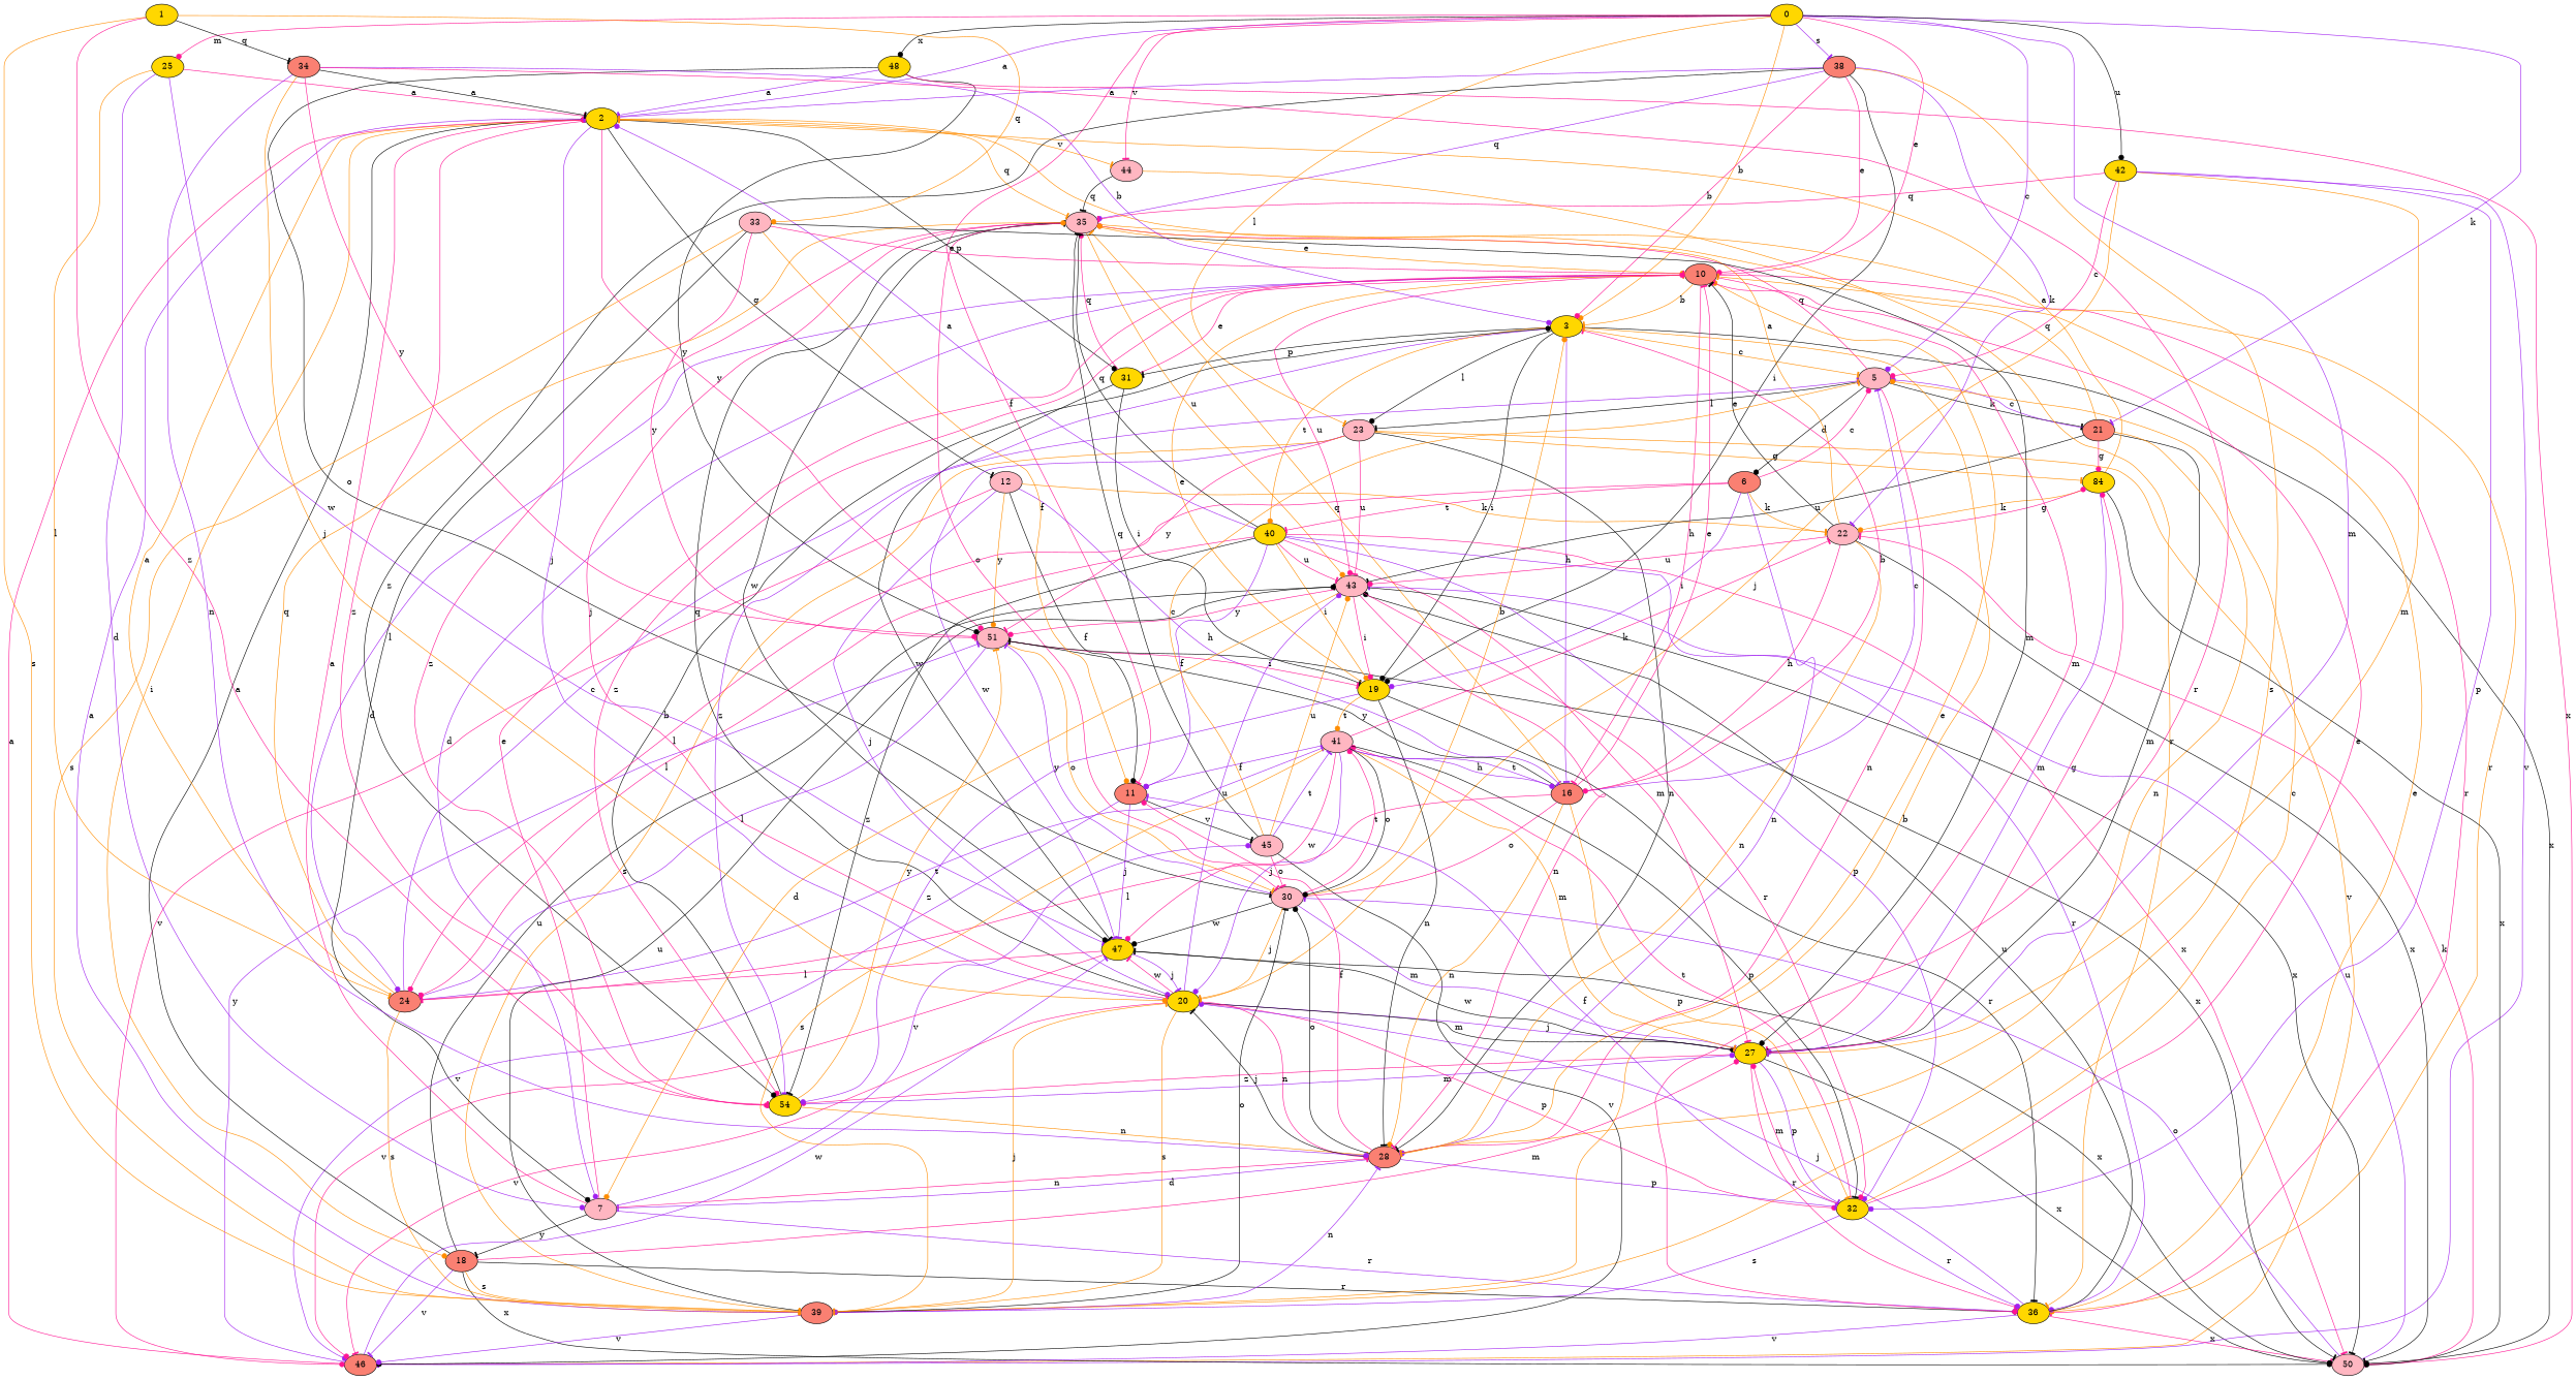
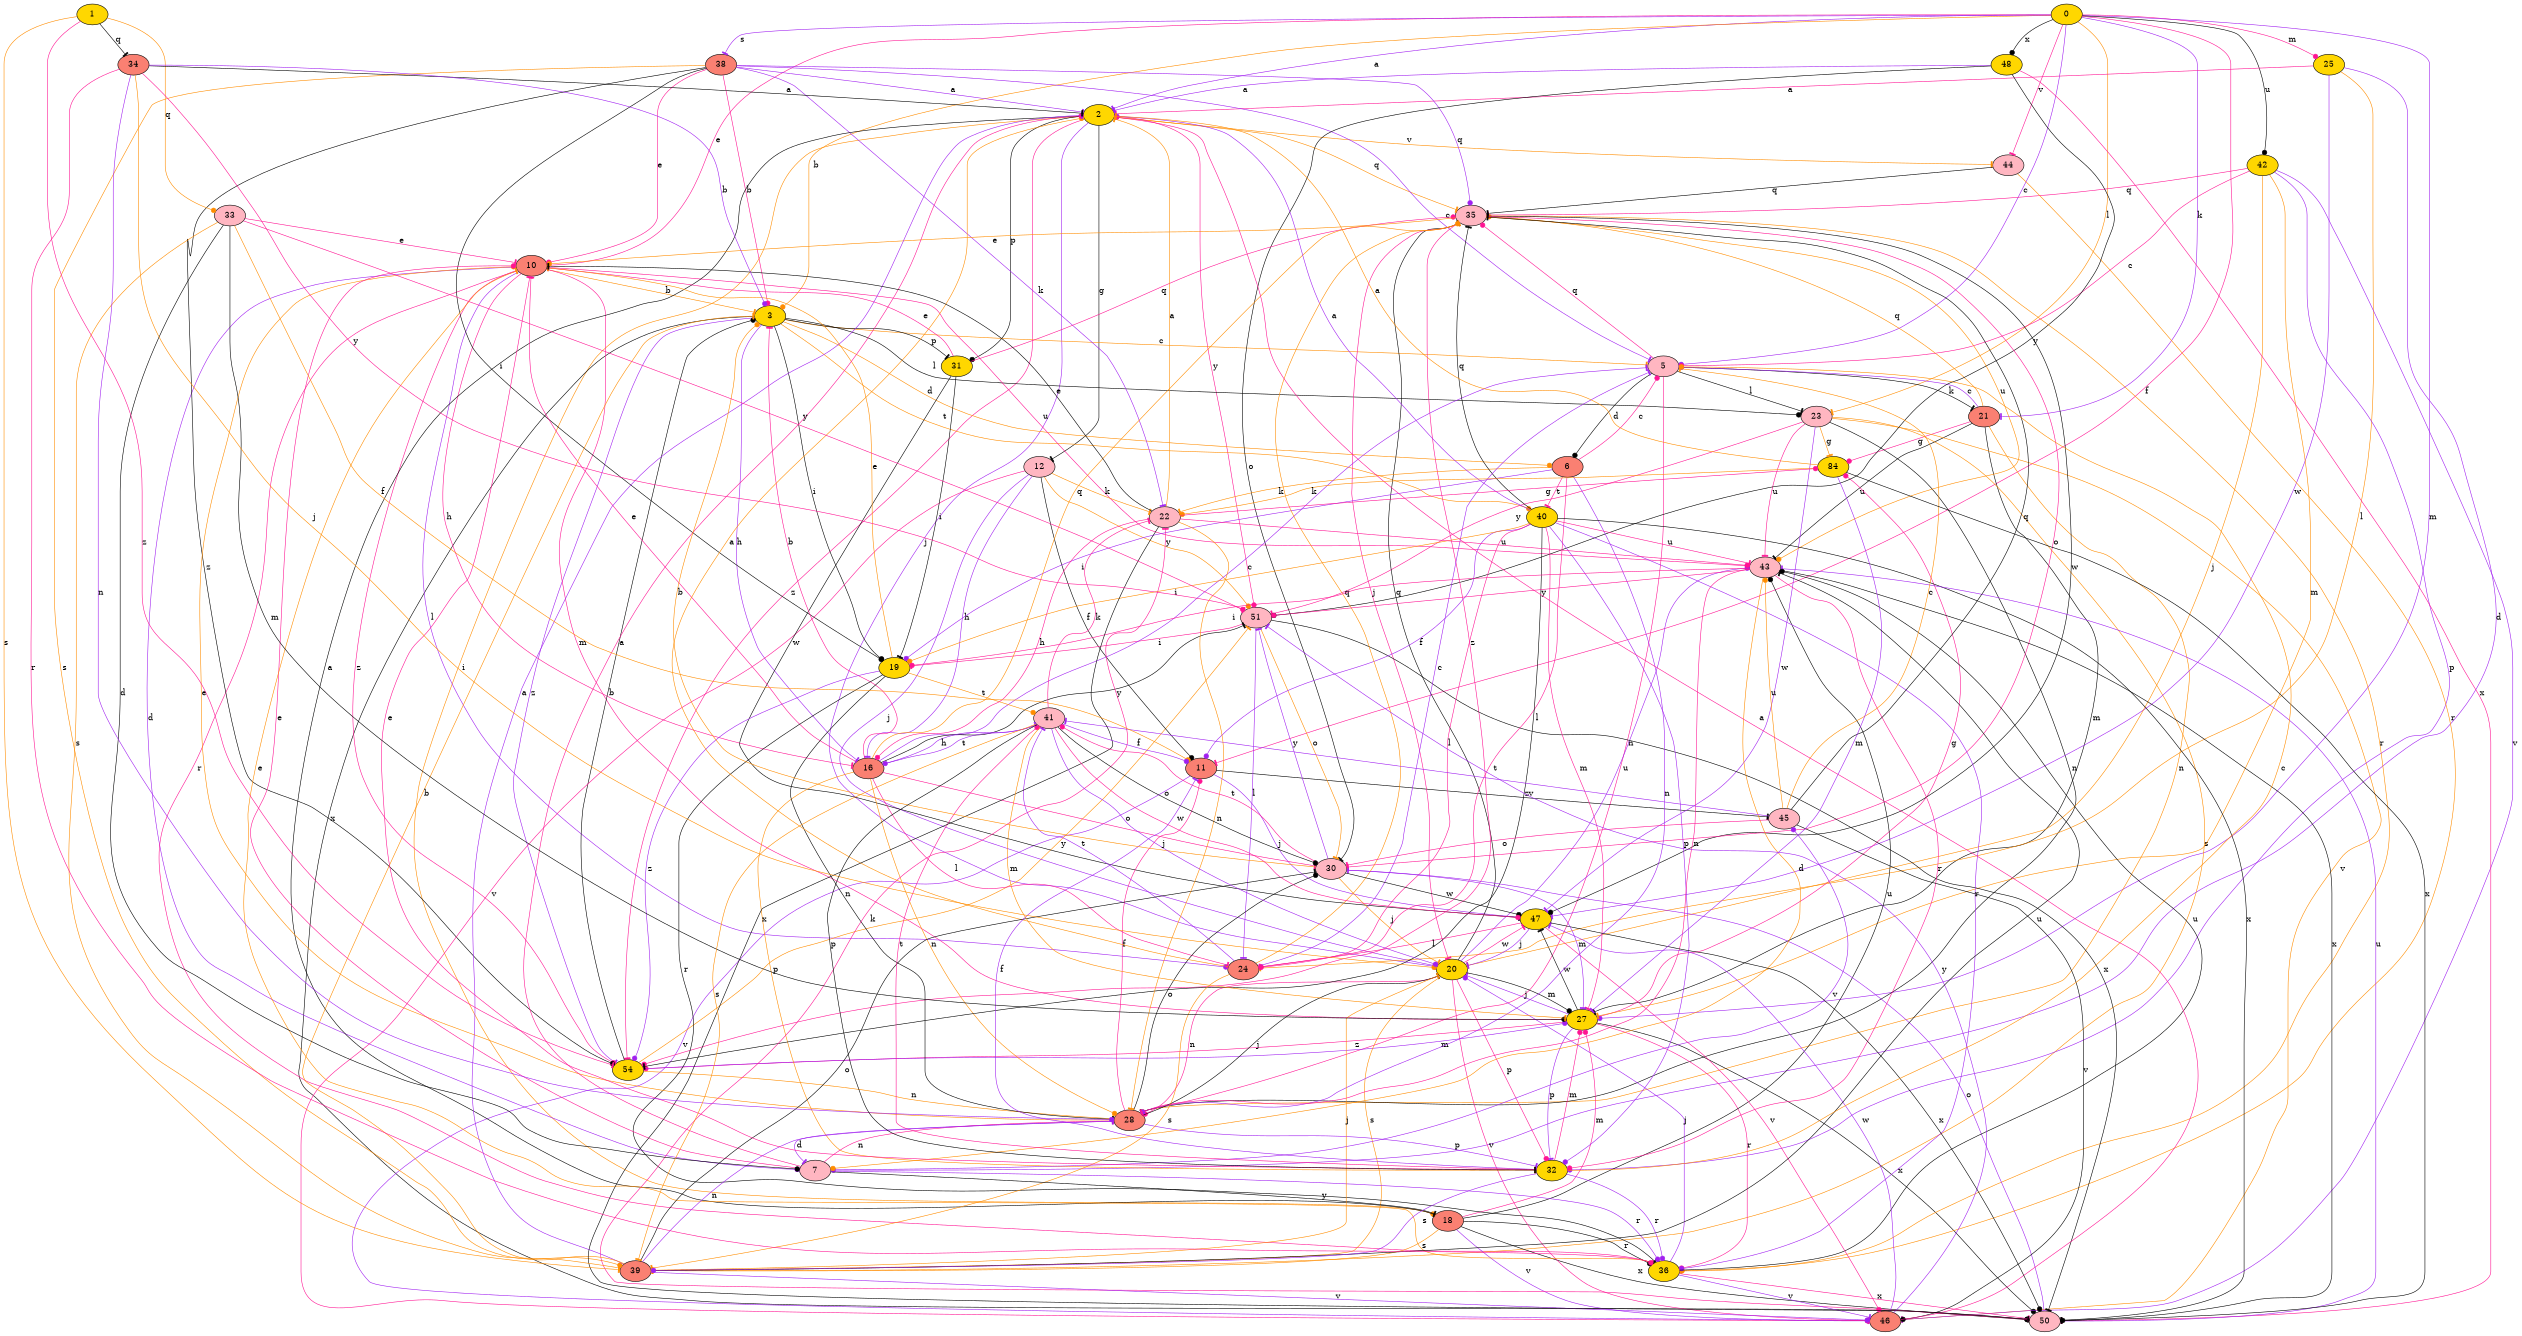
  strict digraph {
    fontname="DejaVu Serif"
    node [fillcolor=gold fontname="DejaVu Serif" style=filled]
    edge [arrowhead=tee color=deeppink fontname="DejaVu Serif"]
    0
    2
    3
    5 [fillcolor=lightpink]
    10 [fillcolor=salmon]
    11 [fillcolor=salmon]
    21 [fillcolor=salmon]
    23 [fillcolor=lightpink]
    25
    27
    38 [fillcolor=salmon]
    42
    44 [fillcolor=lightpink]
    48
    54
    12 [fillcolor=lightpink]
    18 [fillcolor=salmon]
    20
    31
    35 [fillcolor=lightpink]
    51 [fillcolor=lightpink]
    6 [fillcolor=salmon]
    16 [fillcolor=salmon]
    19
    40
    50 [fillcolor=lightpink]
    28 [fillcolor=salmon]
    24 [fillcolor=salmon]
    7 [fillcolor=lightpink]
    36
    43 [fillcolor=lightpink]
    45 [fillcolor=lightpink]
    46 [fillcolor=salmon]
    47
    n35 [label=84]
    39 [fillcolor=salmon]
    32
    22 [fillcolor=lightpink]
    30 [fillcolor=lightpink]
    33 [fillcolor=lightpink]
    1
    34 [fillcolor=salmon]
    41 [fillcolor=lightpink]
    0 -> 2 [color=purple label=a]
    0 -> 3 [arrowhead=dot color=darkorange label=b]
    0 -> 5 [arrowhead=dot color=purple label=c]
    0 -> 10 [label=e]
    0 -> 11 [label=f]
    0 -> 21 [color=purple label=k]
    0 -> 23 [color=darkorange label=l]
    0 -> 25 [arrowhead=dot label=m]
    0 -> 27 [arrowhead=dot color=purple label=m]
    0 -> 38 [color=purple label=s]
    0 -> 42 [arrowhead=dot color=black label=u]
    0 -> 44 [label=v]
    0 -> 48 [arrowhead=dot color=black label=x]
    2 -> 44 [color=darkorange label=v]
    2 -> 54 [label=z]
    2 -> 12 [color=black label=g]
    2 -> 18 [arrowhead=dot color=darkorange label=i]
    2 -> 20 [color=purple label=j]
    2 -> 31 [arrowhead=dot color=black label=p]
    2 -> 35 [color=darkorange label=q]
    2 -> 51 [arrowhead=dot label=y]
    3 -> 5 [color=darkorange label=c]
    3 -> 23 [arrowhead=dot color=black label=l]
    3 -> 54 [color=purple label=z]
    3 -> 31 [color=black label=p]
+   3 -> 6 [arrowhead=dot color=darkorange label=d]
    3 -> 16 [color=purple label=h]
    3 -> 19 [arrowhead=dot color=black label=i]
    3 -> 40 [arrowhead=dot color=darkorange label=t]
    3 -> 50 [arrowhead=dot color=black label=x]
    5 -> 21 [color=black label=k]
    5 -> 23 [color=black label=l]
    5 -> 35 [arrowhead=dot label=q]
    5 -> 6 [arrowhead=dot color=black label=d]
    5 -> 28 [label=n]
    10 -> 3 [color=darkorange label=b]
    10 -> 27 [label=m]
    10 -> 54 [arrowhead=dot label=z]
    10 -> 16 [label=h]
    10 -> 24 [arrowhead=dot color=purple label=l]
    10 -> 7 [arrowhead=dot color=purple label=d]
    10 -> 36 [label=r]
    10 -> 43 [arrowhead=dot label=u]
    11 -> 45 [color=black label=v]
    11 -> 46 [arrowhead=dot color=purple label=v]
    11 -> 47 [color=purple label=j]
    21 -> 5 [arrowhead=dot color=purple label=c]
    21 -> 27 [color=black label=m]
    21 -> 35 [arrowhead=dot color=darkorange label=q]
    21 -> 28 [arrowhead=dot color=darkorange label=n]
    21 -> 43 [color=black label=u]
    21 -> n35 [arrowhead=dot label=g]
    23 -> 51 [label=y]
    23 -> 28 [color=black label=n]
    23 -> 43 [label=u]
    23 -> 46 [color=darkorange label=v]
    23 -> 47 [color=purple label=w]
    23 -> n35 [color=darkorange label=g]
    23 -> 39 [color=darkorange label=s]
    25 -> 2 [label=a]
    25 -> 24 [color=darkorange label=l]
    25 -> 7 [arrowhead=dot color=purple label=d]
    25 -> 47 [color=purple label=w]
    27 -> 54 [arrowhead=dot label=z]
    27 -> 20 [color=purple label=j]
    27 -> 50 [arrowhead=dot color=black label=x]
    27 -> 36 [arrowhead=dot label=r]
    27 -> 47 [color=black label=w]
    27 -> n35 [arrowhead=dot label=g]
    27 -> 32 [color=purple label=p]
    38 -> 2 [color=purple label=a]
    38 -> 3 [arrowhead=dot label=b]
+   38 -> 5 [color=purple label=c]
    38 -> 10 [arrowhead=dot label=e]
    38 -> 54 [arrowhead=dot color=black label=z]
    38 -> 35 [arrowhead=dot color=purple label=q]
    38 -> 19 [arrowhead=dot color=black label=i]
    38 -> 39 [arrowhead=dot color=darkorange label=s]
    38 -> 22 [color=purple label=k]
    42 -> 5 [arrowhead=dot label=c]
    42 -> 27 [color=darkorange label=m]
    42 -> 20 [color=darkorange label=j]
    42 -> 35 [label=q]
    42 -> 46 [color=purple label=v]
    42 -> 32 [arrowhead=dot color=purple label=p]
    44 -> 35 [color=black label=q]
    44 -> 36 [color=darkorange label=r]
    48 -> 2 [color=purple label=a]
    48 -> 51 [arrowhead=dot color=black label=y]
    48 -> 50 [label=x]
    48 -> 30 [color=black label=o]
    54 -> 3 [arrowhead=dot color=black label=b]
    54 -> 27 [arrowhead=dot color=purple label=m]
    54 -> 51 [color=darkorange label=y]
    54 -> 28 [color=darkorange label=n]
    12 -> 11 [arrowhead=dot color=black label=f]
    12 -> 20 [arrowhead=dot color=purple label=j]
    12 -> 51 [arrowhead=dot color=darkorange label=y]
    12 -> 16 [color=purple label=h]
    12 -> 46 [arrowhead=dot label=v]
    12 -> 22 [color=darkorange label=k]
    18 -> 2 [color=black label=a]
    18 -> 27 [arrowhead=dot label=m]
    18 -> 50 [arrowhead=dot color=black label=x]
    18 -> 36 [arrowhead=dot color=black label=r]
    18 -> 43 [arrowhead=dot color=black label=u]
    18 -> 46 [color=purple label=v]
    18 -> 39 [color=darkorange label=s]
    20 -> 27 [arrowhead=dot color=black label=m]
    20 -> 35 [color=black label=q]
    20 -> 28 [arrowhead=dot label=n]
    20 -> 43 [arrowhead=dot color=purple label=u]
    20 -> 46 [label=v]
    20 -> 47 [label=w]
    20 -> 39 [color=darkorange label=s]
    20 -> 32 [arrowhead=dot label=p]
    31 -> 10 [label=e]
    31 -> 35 [arrowhead=dot label=q]
    31 -> 19 [color=black label=i]
    31 -> 47 [color=black label=w]
    35 -> 10 [arrowhead=dot color=darkorange label=e]
    35 -> 54 [arrowhead=dot label=z]
    35 -> 20 [label=j]
    35 -> 36 [arrowhead=dot color=darkorange label=r]
    35 -> 43 [arrowhead=dot color=darkorange label=u]
    35 -> 47 [arrowhead=dot color=black label=w]
    35 -> 30 [label=o]
    51 -> 19 [label=i]
    51 -> 50 [color=black label=x]
    51 -> 24 [color=purple label=l]
    51 -> 30 [color=darkorange label=o]
    6 -> 5 [arrowhead=dot label=c]
    6 -> 19 [arrowhead=dot color=purple label=i]
    6 -> 40 [label=t]
    6 -> 28 [arrowhead=dot color=purple label=n]
    6 -> 24 [arrowhead=dot label=l]
    6 -> 22 [color=darkorange label=k]
    16 -> 3 [label=b]
    16 -> 5 [color=purple label=c]
    16 -> 10 [label=e]
    16 -> 35 [color=darkorange label=q]
    16 -> 51 [color=black label=y]
    16 -> 28 [arrowhead=dot color=darkorange label=n]
    16 -> 24 [label=l]
    16 -> 32 [color=darkorange label=p]
    16 -> 30 [label=o]
    16 -> 41 [color=purple label=t]
    19 -> 10 [color=darkorange label=e]
    19 -> 54 [arrowhead=dot color=purple label=z]
    19 -> 28 [color=black label=n]
    19 -> 36 [color=black label=r]
    19 -> 41 [arrowhead=dot color=darkorange label=t]
    40 -> 2 [arrowhead=dot color=purple label=a]
    40 -> 11 [arrowhead=dot color=purple label=f]
    40 -> 27 [label=m]
    40 -> 54 [color=black label=z]
    40 -> 35 [color=black label=q]
    40 -> 19 [arrowhead=dot color=darkorange label=i]
-   40 -> 50 [label=x]
+   40 -> 50 [color=black label=x]
    40 -> 24 [arrowhead=dot label=l]
    40 -> 36 [arrowhead=dot color=purple label=r]
    40 -> 43 [label=u]
    40 -> 32 [arrowhead=dot color=purple label=p]
    50 -> 43 [color=purple label=u]
    50 -> 22 [label=k]
    50 -> 30 [color=purple label=o]
    28 -> 10 [arrowhead=dot color=darkorange label=e]
    28 -> 11 [arrowhead=dot label=f]
    28 -> 20 [color=black label=j]
    28 -> 7 [color=purple label=d]
    28 -> 32 [color=purple label=p]
    28 -> 30 [arrowhead=dot color=black label=o]
    24 -> 2 [arrowhead=dot color=darkorange label=a]
    24 -> 5 [color=purple label=c]
    24 -> 35 [arrowhead=dot color=darkorange label=q]
    24 -> 39 [color=darkorange label=s]
    24 -> 41 [color=purple label=t]
    7 -> 2 [arrowhead=dot label=a]
    7 -> 10 [arrowhead=dot label=e]
    7 -> 18 [color=black label=y]
    7 -> 28 [label=n]
    7 -> 36 [arrowhead=dot color=purple label=r]
    7 -> 45 [arrowhead=dot color=purple label=v]
    36 -> 10 [color=darkorange label=e]
    36 -> 20 [arrowhead=dot color=purple label=j]
    36 -> 50 [label=x]
    36 -> 43 [arrowhead=dot color=black label=u]
    36 -> 46 [color=purple label=v]
    43 -> 51 [arrowhead=dot label=y]
    43 -> 19 [arrowhead=dot label=i]
    43 -> 50 [color=black label=x]
    43 -> 28 [label=n]
    43 -> 7 [arrowhead=dot color=darkorange label=d]
    43 -> 32 [arrowhead=dot label=r]
    45 -> 5 [color=darkorange label=c]
    45 -> 35 [color=black label=q]
    45 -> 43 [arrowhead=dot color=darkorange label=u]
    45 -> 46 [arrowhead=dot color=black label=v]
    45 -> 30 [label=o]
    45 -> 41 [color=purple label=t]
    46 -> 2 [arrowhead=dot label=a]
    46 -> 51 [color=purple label=y]
    46 -> 47 [color=purple label=w]
    47 -> 20 [color=purple label=j]
    47 -> 50 [arrowhead=dot color=black label=x]
    47 -> 24 [label=l]
    47 -> 46 [arrowhead=dot label=v]
    n35 -> 2 [color=darkorange label=a]
    n35 -> 27 [color=purple label=m]
    n35 -> 50 [arrowhead=dot color=black label=x]
    n35 -> 22 [arrowhead=dot color=darkorange label=k]
    39 -> 2 [color=purple label=a]
    39 -> 3 [color=darkorange label=b]
    39 -> 20 [color=darkorange label=j]
    39 -> 28 [color=purple label=n]
    39 -> 43 [color=black label=u]
    39 -> 46 [arrowhead=dot color=purple label=v]
    39 -> 30 [color=black label=o]
    32 -> 5 [arrowhead=dot color=darkorange label=c]
    32 -> 10 [label=e]
    32 -> 11 [color=purple label=f]
    32 -> 27 [arrowhead=dot label=m]
    32 -> 36 [arrowhead=dot color=purple label=r]
    32 -> 39 [arrowhead=dot color=purple label=s]
    32 -> 41 [arrowhead=dot label=t]
    22 -> 2 [color=darkorange label=a]
    22 -> 10 [color=black label=e]
    22 -> 16 [arrowhead=dot label=h]
    22 -> 50 [color=black label=x]
    22 -> 28 [color=darkorange label=n]
    22 -> 43 [arrowhead=dot label=u]
    22 -> n35 [arrowhead=dot label=g]
    30 -> 3 [arrowhead=dot color=darkorange label=b]
    30 -> 27 [color=purple label=m]
    30 -> 20 [color=darkorange label=j]
    30 -> 51 [color=purple label=y]
    30 -> 47 [arrowhead=dot color=black label=w]
    30 -> 41 [arrowhead=dot label=t]
    33 -> 10 [label=e]
    33 -> 11 [arrowhead=dot color=darkorange label=f]
    33 -> 27 [arrowhead=dot color=black label=m]
    33 -> 51 [label=y]
    33 -> 7 [arrowhead=dot color=black label=d]
    33 -> 39 [color=darkorange label=s]
    1 -> 54 [label=z]
    1 -> 39 [color=darkorange label=s]
    1 -> 33 [arrowhead=dot color=darkorange label=q]
    1 -> 34 [color=black label=q]
    34 -> 2 [color=black label=a]
    34 -> 3 [arrowhead=dot color=purple label=b]
    34 -> 20 [arrowhead=dot color=darkorange label=j]
    34 -> 51 [arrowhead=dot label=y]
    34 -> 28 [arrowhead=dot color=purple label=n]
    34 -> 36 [arrowhead=dot label=r]
    41 -> 11 [arrowhead=dot color=purple label=f]
    41 -> 27 [color=darkorange label=m]
    41 -> 20 [arrowhead=dot color=purple label=j]
    41 -> 16 [arrowhead=dot color=purple label=h]
    41 -> 47 [arrowhead=dot label=w]
    41 -> 39 [color=darkorange label=s]
    41 -> 32 [color=black label=p]
    41 -> 22 [label=k]
    41 -> 30 [arrowhead=dot color=black label=o]
  }
